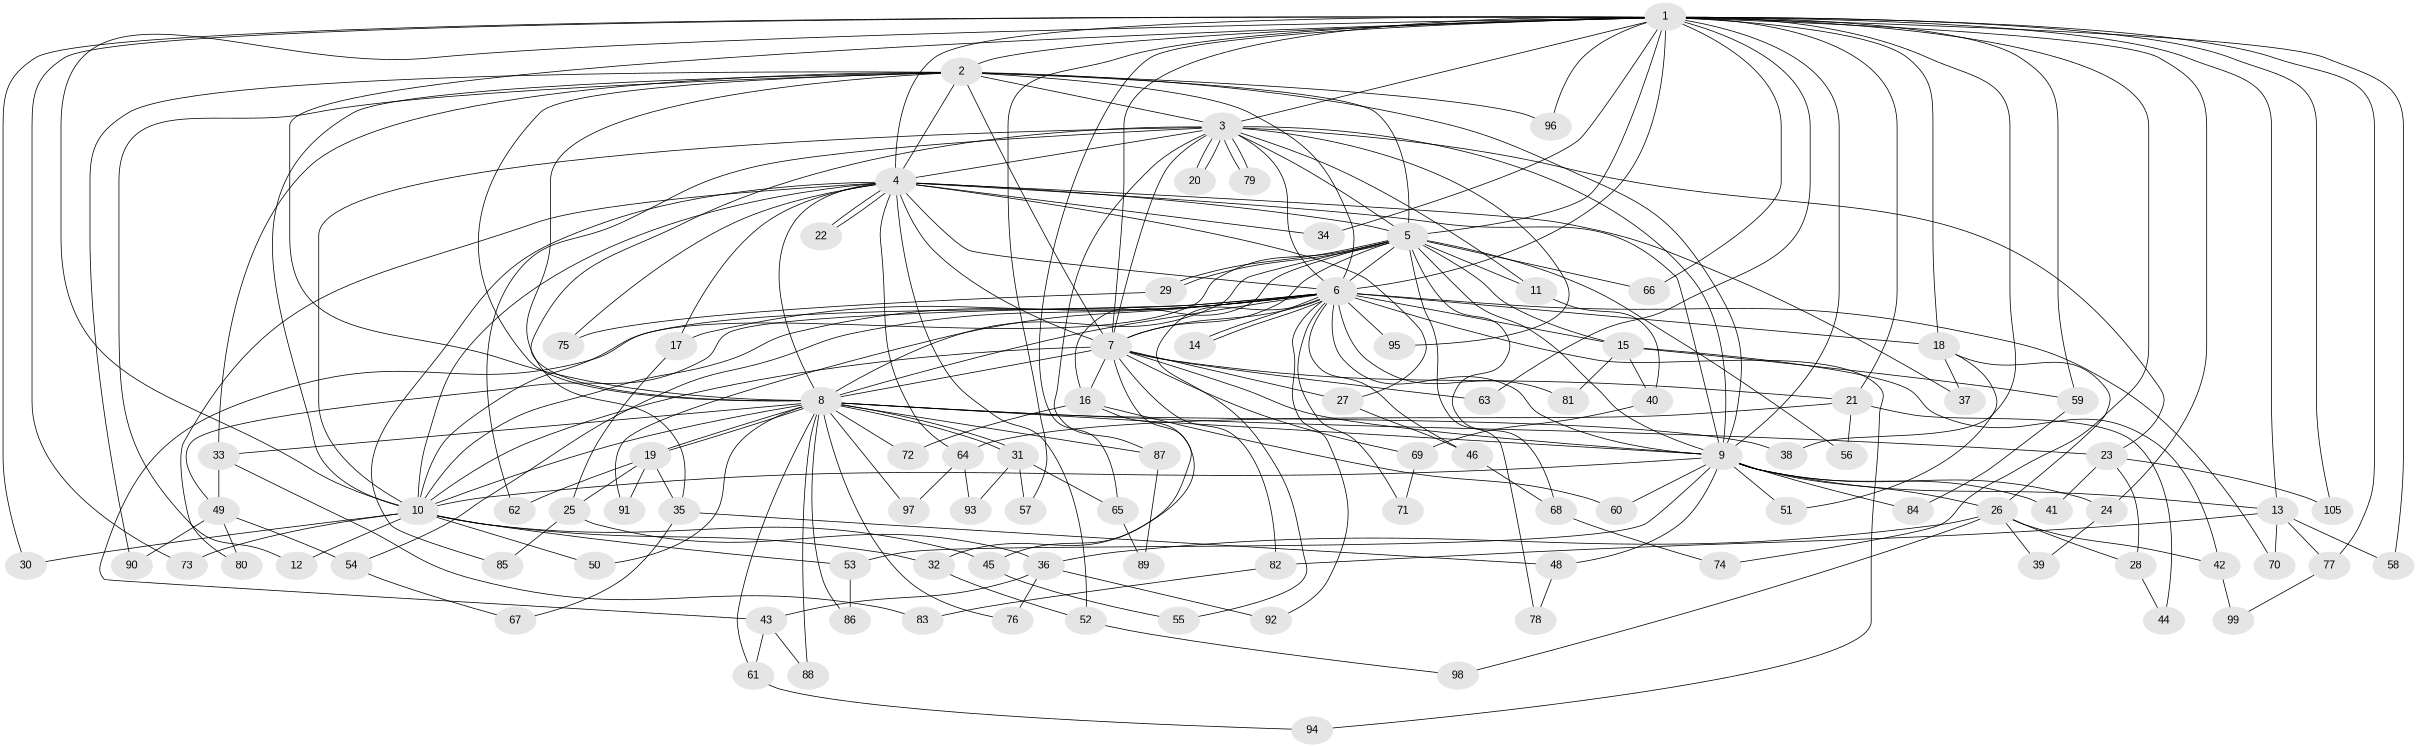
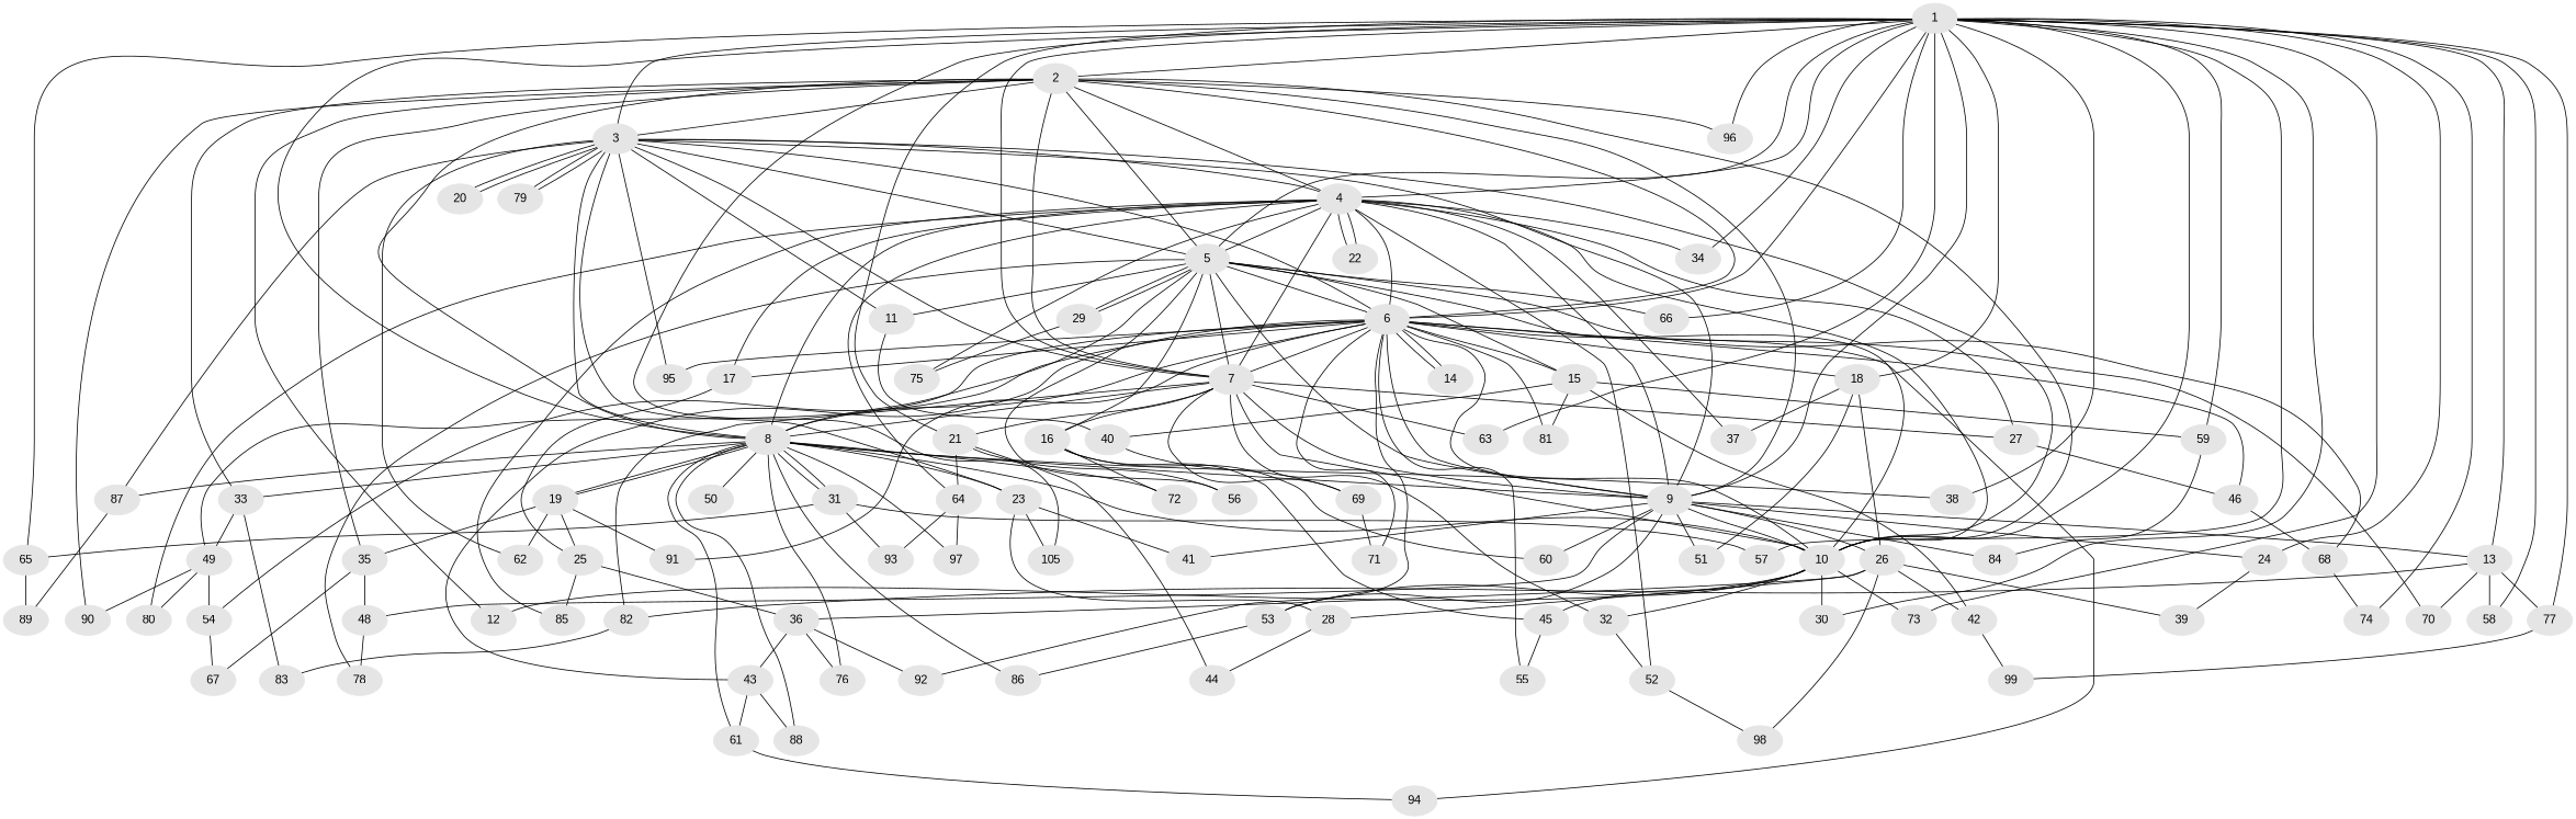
  graph {
    fontname="Liberation Sans"
    node [color=gray90 fontname="Liberation Sans" style=filled]
    edge [fontname="Liberation Sans"]
    1
    2
    3
    4
    5
    6
    7
    8
    9
    10
    13
    18
    21
    24
    30
    34
    38
    57
    58
    59
    63
    65
    66
    73
    74
    77
    96
    n28 [label=105]
    12
    33
    35
    90
    11
    20
    23
    62
    79
    87
    95
    17
    22
    27
    37
    52
    64
    75
    80
    85
    15
    16
    29
    56
    68
    78
    14
    43
    46
    49
    54
    55
    70
    71
    81
    91
    92
    94
    32
    69
    82
    19
    31
    50
    61
    72
    76
    86
    88
    97
    26
    41
    48
    51
    53
    60
    84
    45
    44
    39
    89
    99
    83
    67
    40
    28
    25
    98
    93
    42
    36
    1 -- 2
    1 -- 3
    1 -- 4
    1 -- 5
    1 -- 6
    1 -- 7
    1 -- 8
    1 -- 9
    1 -- 10
    1 -- 13
    1 -- 18
    1 -- 21
    1 -- 24
    1 -- 30
    1 -- 34
    1 -- 38
    1 -- 57
    1 -- 58
    1 -- 59
    1 -- 63
    1 -- 65
    1 -- 66
    1 -- 73
    1 -- 74
    1 -- 77
    1 -- 96
    1 -- n28
    2 -- 3
    2 -- 4
    2 -- 5
    2 -- 6
    2 -- 7
    2 -- 8
    2 -- 9
    2 -- 10
    2 -- 96
    2 -- 12
    2 -- 33
    2 -- 35
    2 -- 90
    3 -- 4
    3 -- 5
    3 -- 6
    3 -- 7
    3 -- 8
    3 -- 9
    3 -- 10
    3 -- 11
    3 -- 20
    3 -- 20
    3 -- 23
    3 -- 62
    3 -- 79
    3 -- 79
    3 -- 87
    3 -- 95
    4 -- 5
    4 -- 6
    4 -- 7
    4 -- 8
    4 -- 9
    4 -- 10
    4 -- 34
    4 -- 17
    4 -- 22
    4 -- 22
    4 -- 27
    4 -- 37
    4 -- 52
    4 -- 64
    4 -- 75
    4 -- 80
    4 -- 85
    5 -- 6
    5 -- 7
    5 -- 8
    5 -- 9
    5 -- 10
    5 -- 66
    5 -- 11
    5 -- 15
    5 -- 16
    5 -- 29
    5 -- 29
    5 -- 56
    5 -- 68
    5 -- 78
    6 -- 7
    6 -- 8
    6 -- 9
    6 -- 10
    6 -- 18
    6 -- 95
    6 -- 17
    6 -- 15
    6 -- 14
    6 -- 14
    6 -- 43
    6 -- 46
    6 -- 49
    6 -- 54
    6 -- 55
    6 -- 70
    6 -- 71
    6 -- 81
    6 -- 91
    6 -- 92
    6 -- 94
    7 -- 8
    7 -- 9
    7 -- 10
    7 -- 21
    7 -- 63
    7 -- 27
    7 -- 16
    7 -- 32
    7 -- 69
    7 -- 82
    8 -- 9
    8 -- 10
    8 -- 38
    8 -- 33
    8 -- 23
    8 -- 87
    8 -- 19
    8 -- 19
    8 -- 31
    8 -- 31
    8 -- 50
    8 -- 61
    8 -- 72
    8 -- 76
    8 -- 86
    8 -- 88
    8 -- 97
    9 -- 10
    9 -- 13
    9 -- 24
    9 -- 26
    9 -- 41
    9 -- 48
    9 -- 51
    9 -- 53
    9 -- 60
    9 -- 84
    10 -- 30
    10 -- 73
    10 -- 12
    10 -- 32
-   10 -- 50
    10 -- 53
    10 -- 45
    13 -- 58
    13 -- 77
    13 -- 70
    13 -- 82
    18 -- 37
    18 -- 26
    18 -- 51
    21 -- 64
    21 -- 56
    21 -- 44
    24 -- 39
    59 -- 84
    65 -- 89
    77 -- 99
    33 -- 49
    33 -- 83
    35 -- 48
    35 -- 67
    11 -- 40
    23 -- n28
    23 -- 41
    23 -- 28
    87 -- 89
    17 -- 25
    27 -- 46
    52 -- 98
    64 -- 97
    64 -- 93
    15 -- 59
    15 -- 81
    15 -- 40
    15 -- 42
    16 -- 72
    16 -- 60
    16 -- 45
    29 -- 75
    68 -- 74
    43 -- 61
    43 -- 88
    46 -- 68
    49 -- 90
    49 -- 80
    49 -- 54
    54 -- 67
    32 -- 52
    69 -- 71
    82 -- 83
    19 -- 35
    19 -- 62
    19 -- 91
    19 -- 25
    31 -- 57
    31 -- 65
    31 -- 93
    61 -- 94
    26 -- 39
    26 -- 28
    26 -- 98
    26 -- 42
    26 -- 36
    48 -- 78
    53 -- 86
    45 -- 55
    40 -- 69
    28 -- 44
    25 -- 85
    25 -- 36
    42 -- 99
    36 -- 43
    36 -- 92
    36 -- 76
  }
